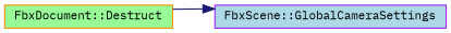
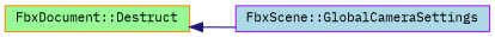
  digraph {
    rankdir=LR
    fontname="IBM Plex Mono"
    node [fontname="IBM Plex Mono" fontsize=10 shape=record style=filled]
    n1 [color=darkorange fillcolor=palegreen fontcolor=black height=0.2 label="FbxDocument::Destruct" width=0.4]
    n2 [color=purple fillcolor=lightblue height=0.2 label="FbxScene::GlobalCameraSettings" width=0.4]
-   n2 -> n1 [color=midnightblue dir=back fontname="IBM Plex Mono" fontsize=10 labelfontname=Helvetica labelfontsize=10 style=solid]
+   n1 -> n2 [color=midnightblue dir=back fontname="IBM Plex Mono" fontsize=10 labelfontname=Helvetica labelfontsize=10 style=solid]
  }
